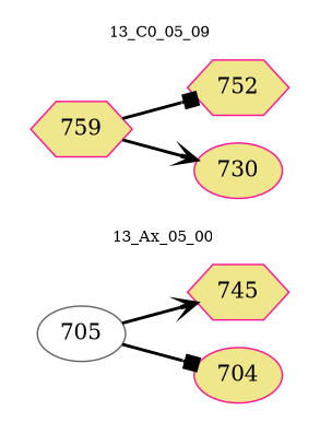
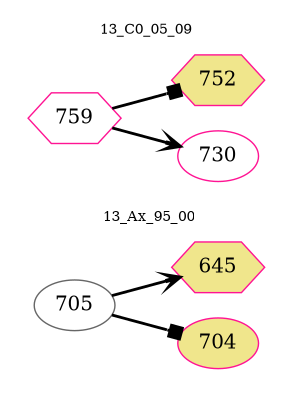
  digraph {
    rankdir=LR
    node [color=deeppink fillcolor=white shape=ellipse style=filled]
    edge [arrowhead=box color=black style=bold]
    n1 [color=gray40 label=705]
    n2 [fillcolor=khaki label=704]
-   n3 [fillcolor=khaki label=745 shape=hexagon]
-   n4 [fillcolor=khaki label=759 shape=hexagon]
-   n5 [fillcolor=khaki label=730]
+   n3 [fillcolor=khaki label=645 shape=hexagon]
+   n4 [label=759 shape=hexagon]
+   n5 [label=730]
    n6 [fillcolor=khaki label=752 shape=hexagon]
    subgraph cluster_1 {
      color=white
      fontsize=10
-     label="13_Ax_05_00"
+     label="13_Ax_95_00"
      n1
      n2
      n3
    }
    subgraph cluster_2 {
      color=white
      fontsize=10
      label="13_C0_05_09"
      n4
      n5
      n6
    }
    n1 -> n2
    n1 -> n3 [arrowhead=vee]
    n4 -> n5 [arrowhead=vee]
    n4 -> n6
  }
